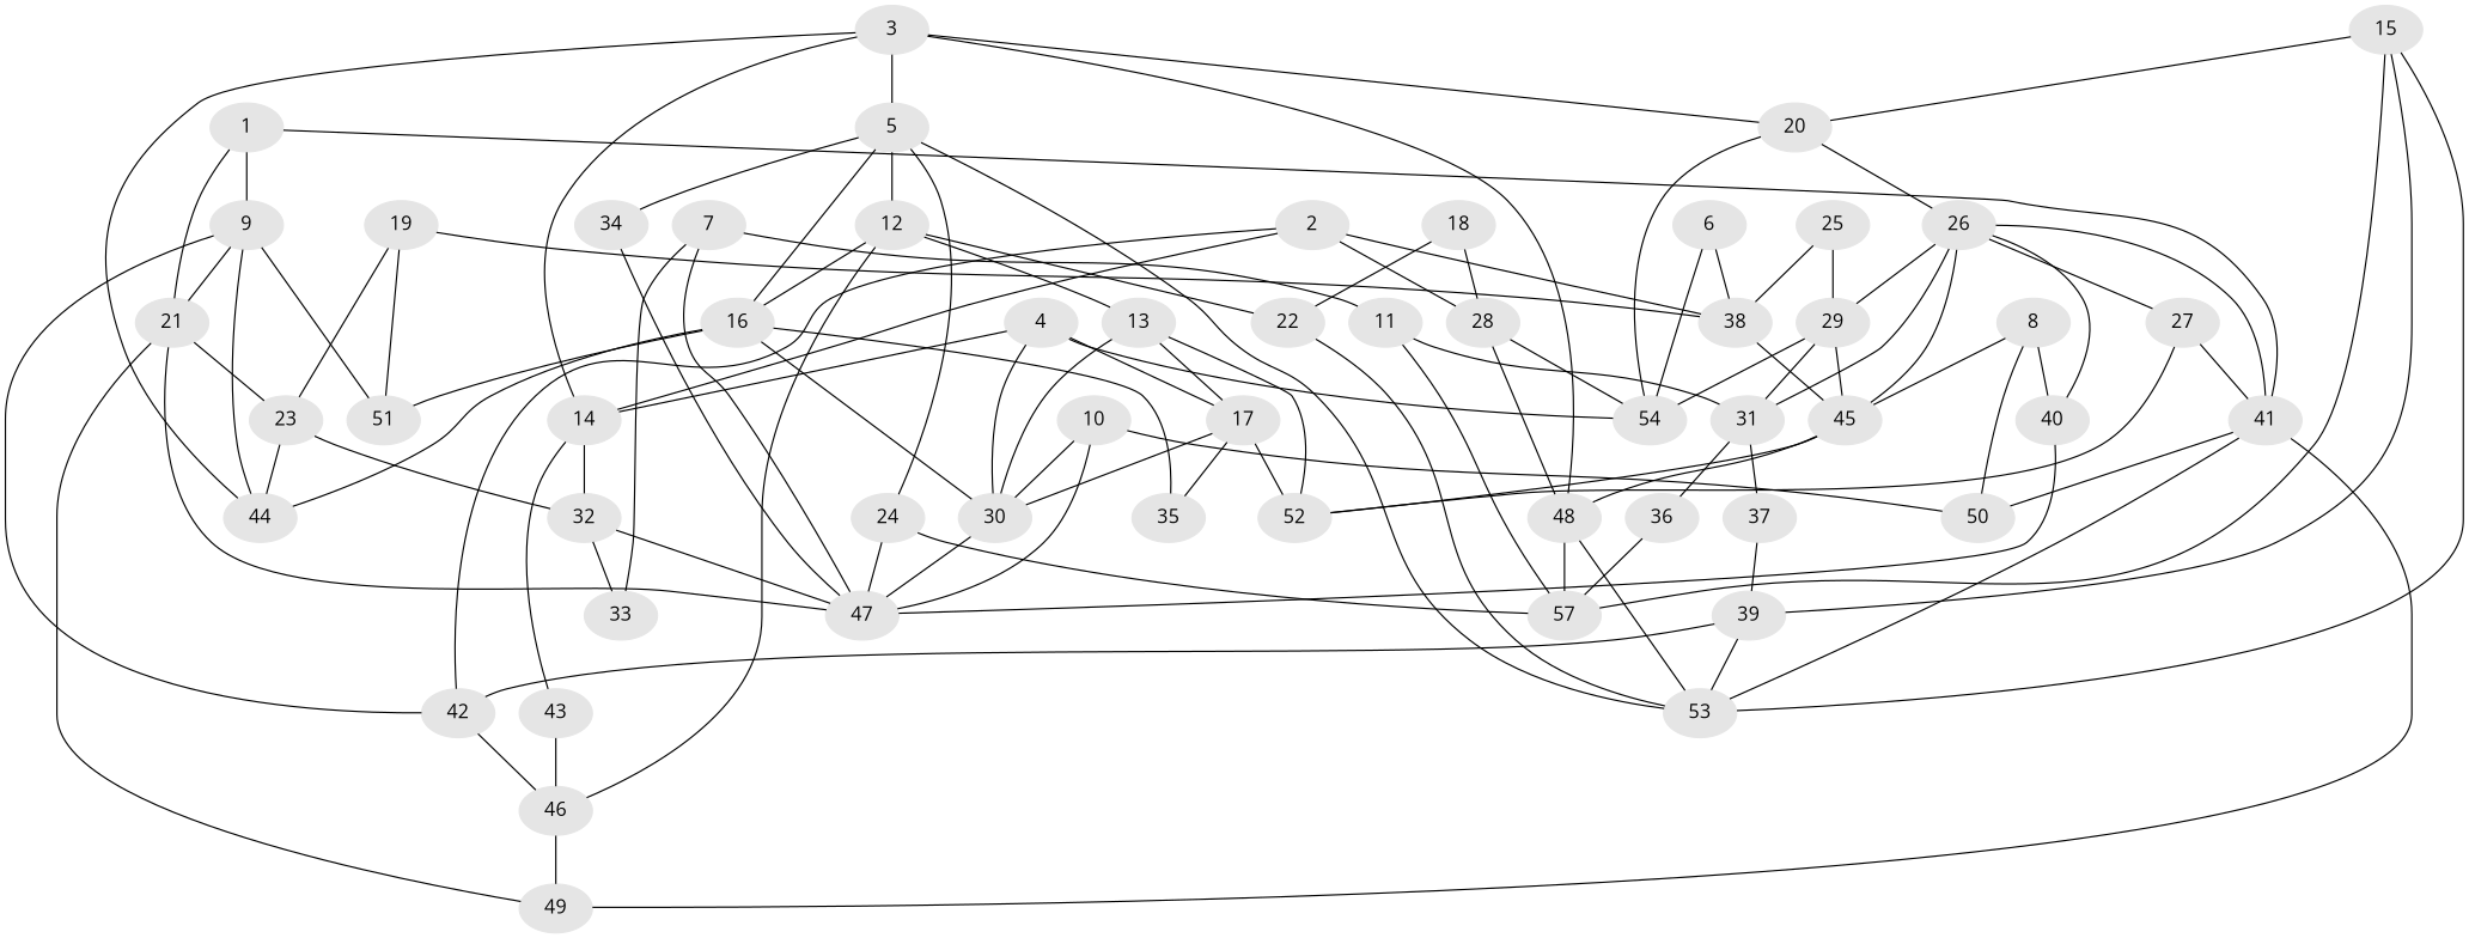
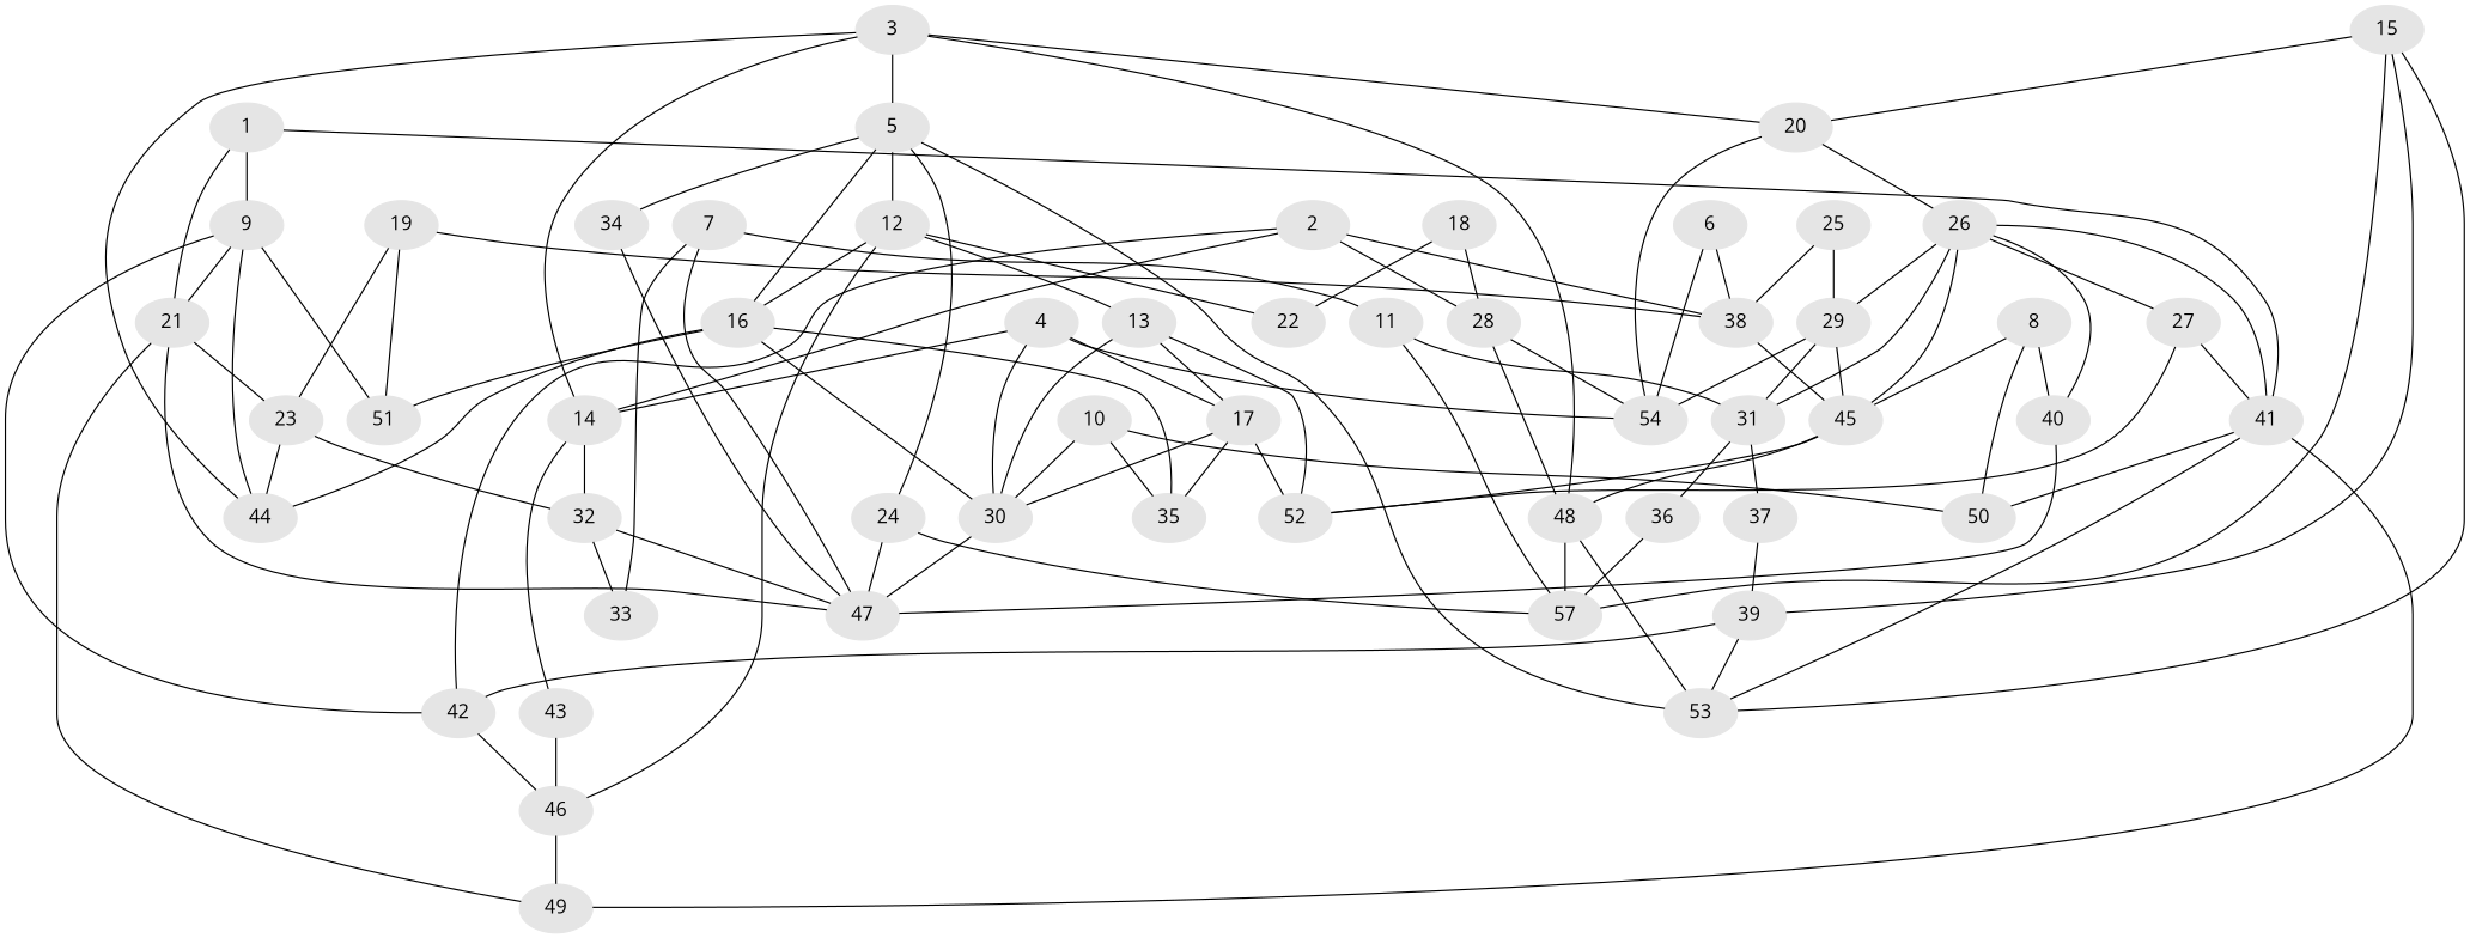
  graph {
    fontname="Open Sans"
    node [color=gray90 fontname="Open Sans" style=filled]
    edge [fontname="Open Sans"]
    1
    9
    21
    41
    42
    44
    51
    47
    23
    49
    53
    50
    2
    14
    28
    38
    43
    32
    48
    54
    45
    46
    3
    5
    20
    12
    16
    24
    34
    26
    n31 [label=57]
    4
    17
    30
    52
    35
    13
    22
    6
    7
    11
    33
    31
    8
    40
    10
    36
    37
    15
    39
    18
    19
    29
    27
    25
    1 -- 9
    1 -- 21
    1 -- 41
    9 -- 21
    9 -- 42
    9 -- 44
    9 -- 51
    21 -- 47
    21 -- 23
    21 -- 49
    41 -- 49
    41 -- 53
    41 -- 50
    42 -- 46
    23 -- 44
    23 -- 32
    2 -- 42
    2 -- 14
    2 -- 28
    2 -- 38
    14 -- 43
    14 -- 32
    28 -- 48
    28 -- 54
    38 -- 45
    43 -- 46
    32 -- 47
    32 -- 33
    48 -- 53
    48 -- n31
    45 -- 48
    45 -- 52
    46 -- 49
    3 -- 44
    3 -- 14
    3 -- 48
    3 -- 5
    3 -- 20
    5 -- 53
    5 -- 12
    5 -- 16
    5 -- 24
    5 -- 34
    20 -- 54
    20 -- 26
    12 -- 46
    12 -- 16
    12 -- 13
    12 -- 22
    16 -- 44
    16 -- 51
    16 -- 30
    16 -- 35
    24 -- 47
    24 -- n31
    34 -- 47
    26 -- 41
    26 -- 45
    26 -- 31
    26 -- 40
    26 -- 29
    26 -- 27
    4 -- 14
    4 -- 54
    4 -- 17
    4 -- 30
    17 -- 30
    17 -- 52
    17 -- 35
    30 -- 47
    13 -- 17
    13 -- 30
    13 -- 52
-   22 -- 53
    6 -- 38
    6 -- 54
    7 -- 47
    7 -- 11
    7 -- 33
    11 -- n31
    11 -- 31
    31 -- 36
    31 -- 37
    8 -- 50
    8 -- 45
    8 -- 40
    40 -- 47
-   10 -- 47
+   10 -- 35
    10 -- 50
    10 -- 30
    36 -- n31
    37 -- 39
    15 -- 53
    15 -- 20
    15 -- n31
    15 -- 39
    39 -- 42
    39 -- 53
    18 -- 28
    18 -- 22
    19 -- 51
    19 -- 23
    19 -- 38
    29 -- 54
    29 -- 45
    29 -- 31
    27 -- 41
    27 -- 52
    25 -- 38
    25 -- 29
  }
